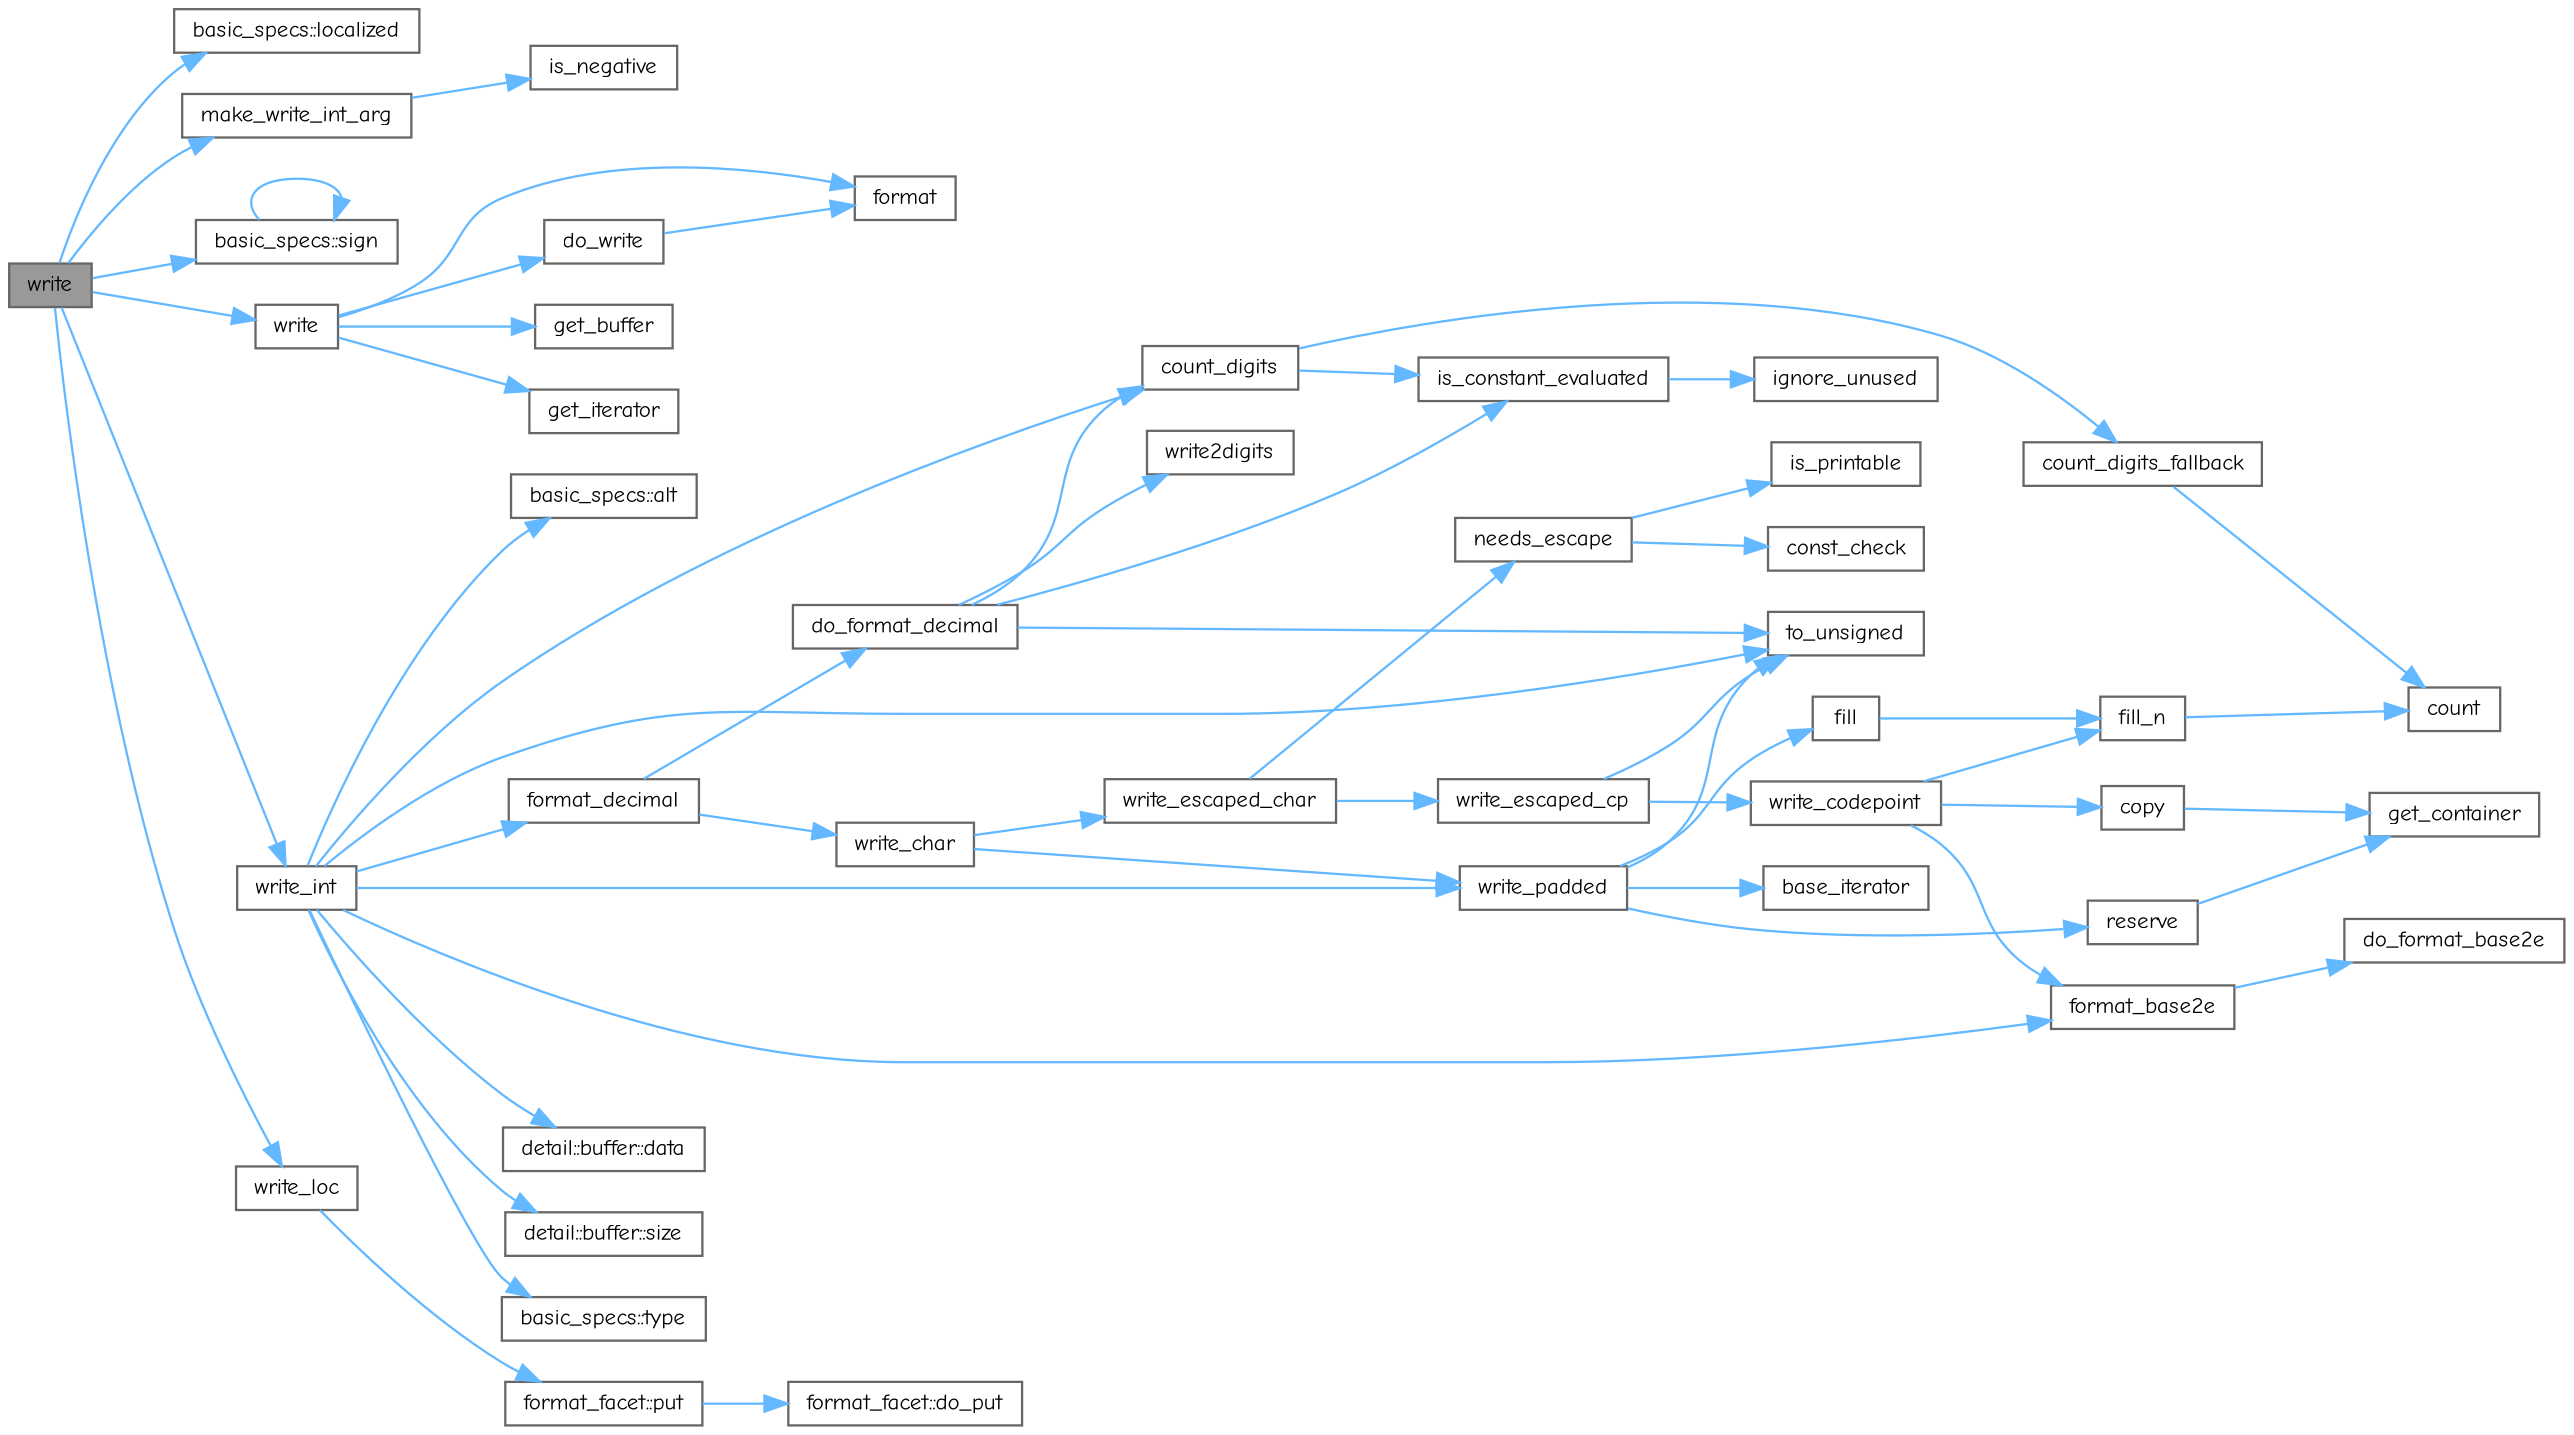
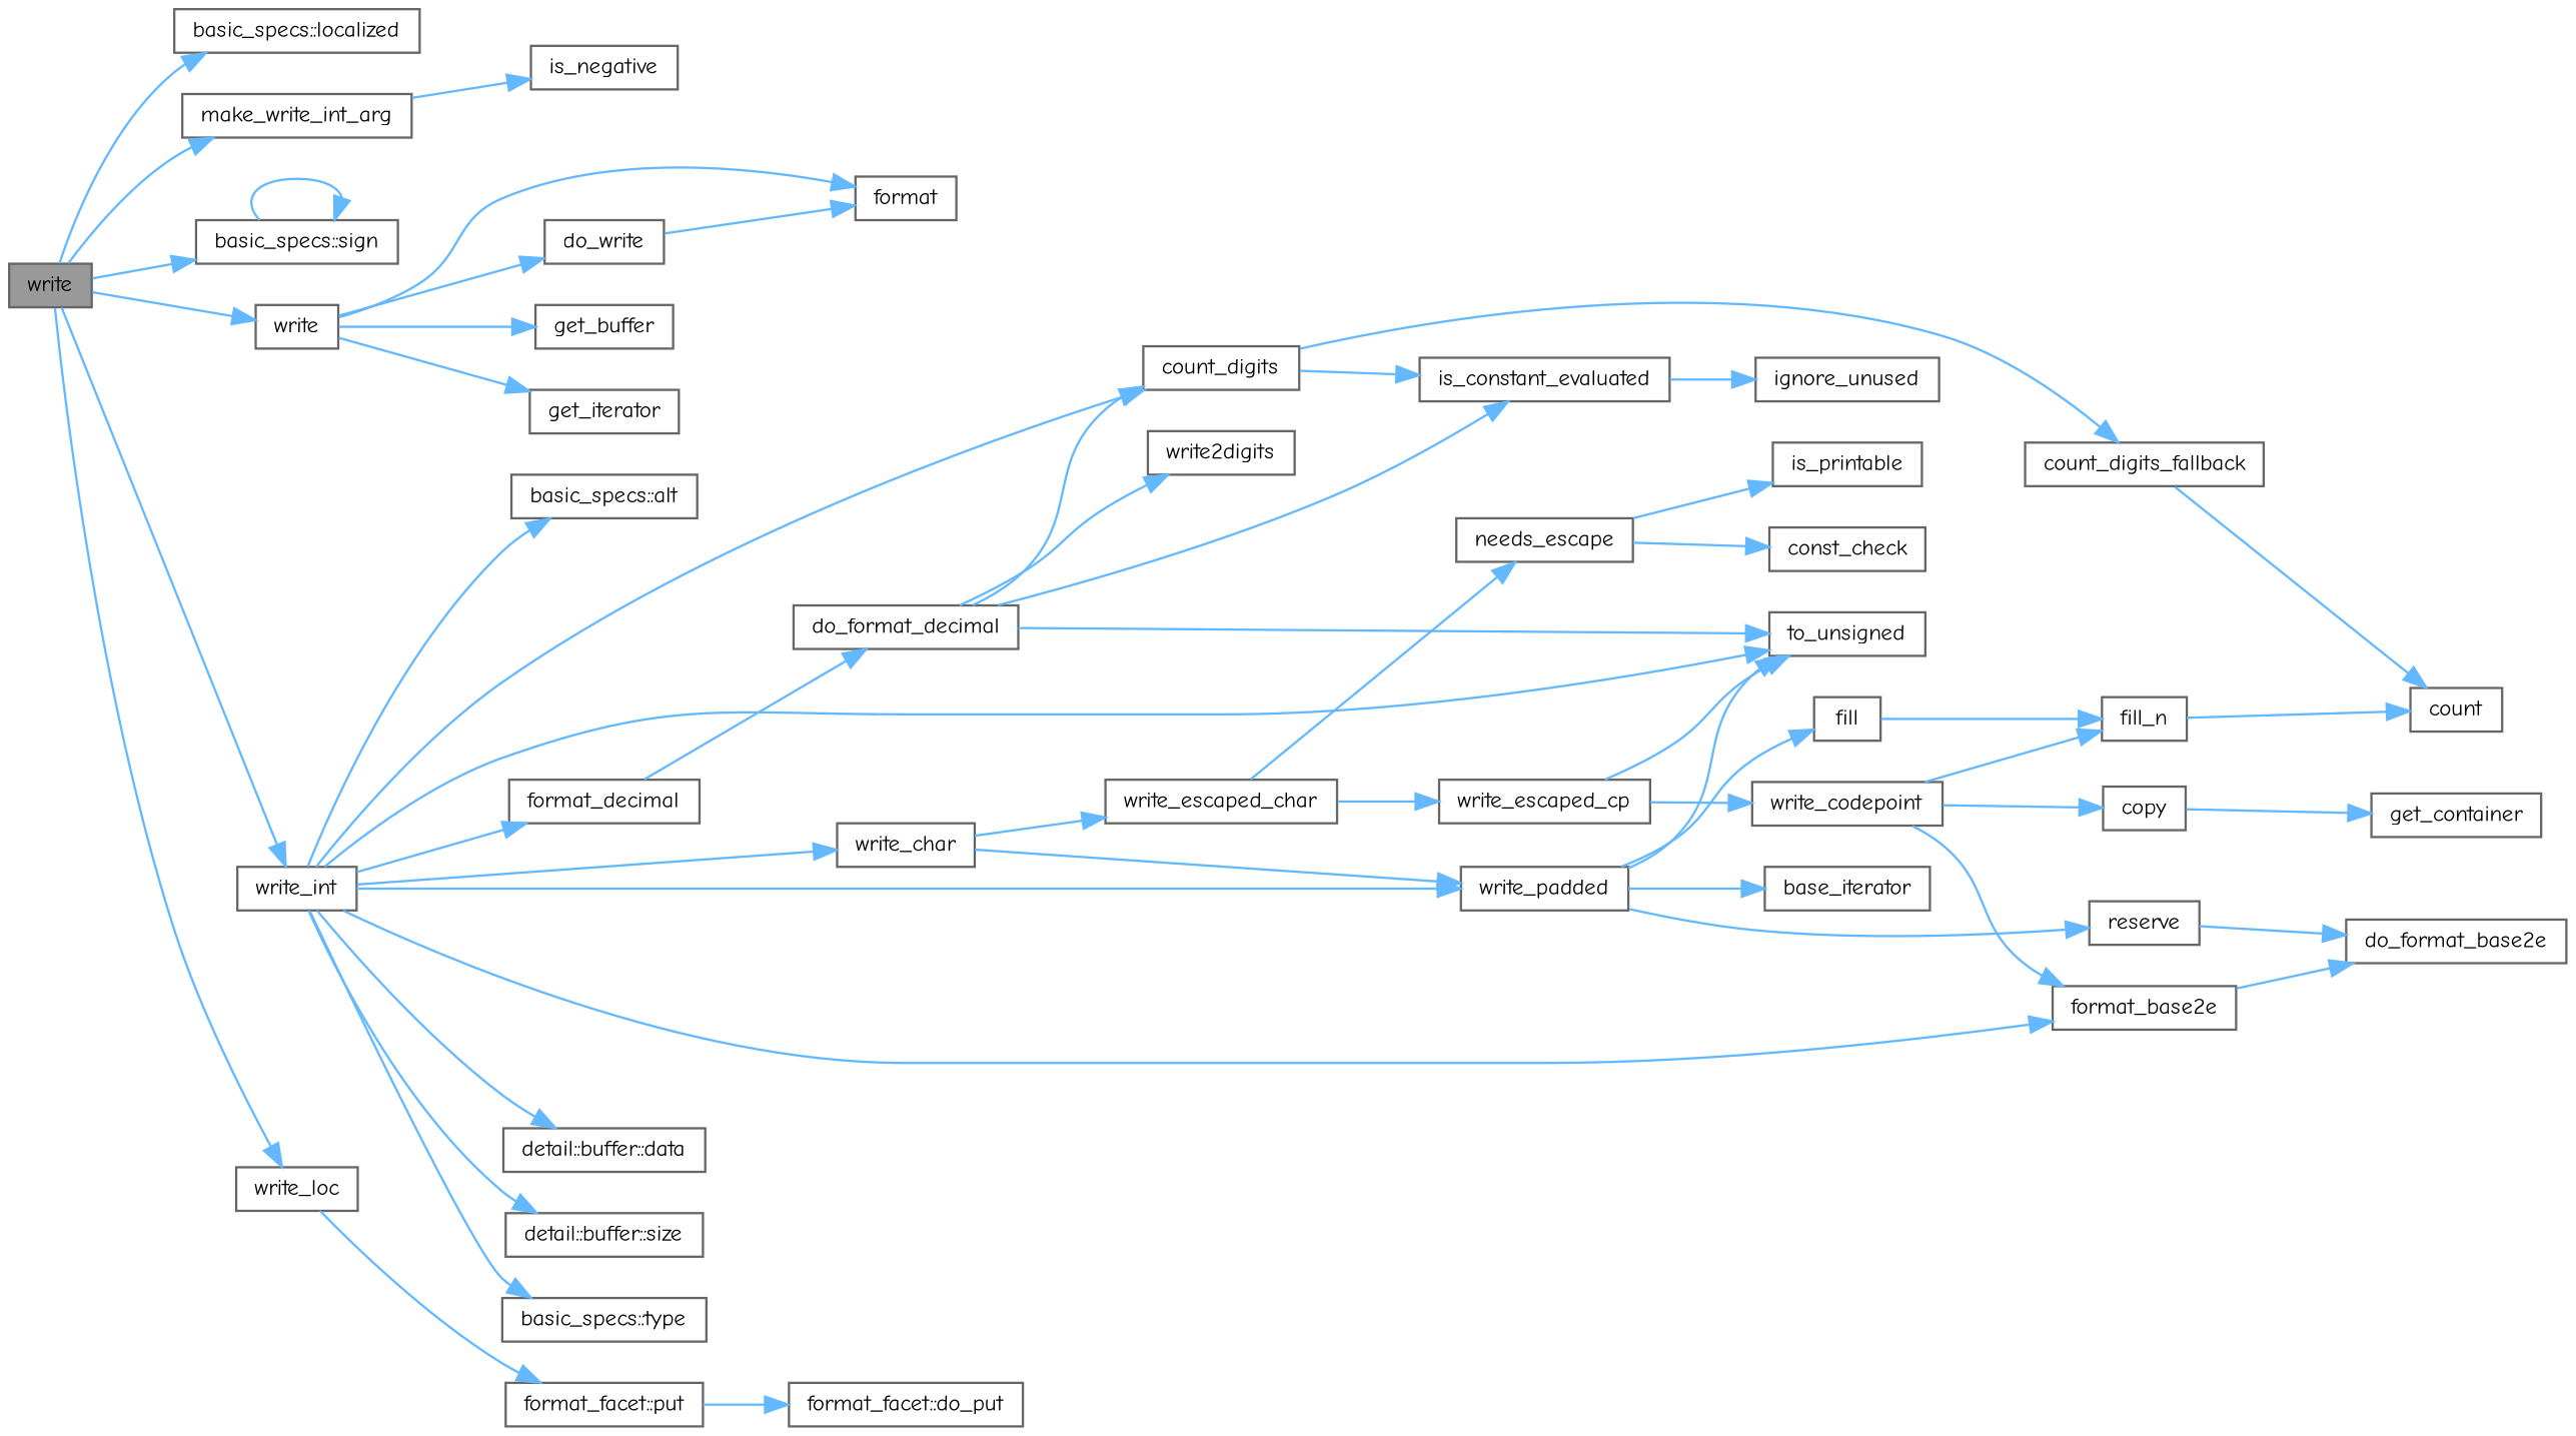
  digraph {
    fontname="Comic Neue"
    rankdir=LR
    node [color=grey40 fillcolor=white fontname="Comic Neue" fontsize=10 shape=box style=filled]
    edge [color=steelblue1 fontname="Comic Neue" fontsize=10 labelfontname=Helvetica labelfontsize=10 style=solid]
    n1 [color=gray40 fillcolor=grey60 fontcolor=black height=0.2 label=write width=0.4]
    n2 [height=0.2 label="basic_specs::localized" width=0.4]
    n3 [height=0.2 label=make_write_int_arg width=0.4]
    n4 [height=0.2 label="basic_specs::sign" width=0.4]
    n5 [height=0.2 label=write width=0.4]
    n6 [height=0.2 label=write_int width=0.4]
    n7 [height=0.2 label=write_loc width=0.4]
    n8 [height=0.2 label=is_negative width=0.4]
    n9 [height=0.2 label=do_write width=0.4]
    n10 [height=0.2 label=format width=0.4]
    n11 [height=0.2 label=get_buffer width=0.4]
    n12 [height=0.2 label=get_iterator width=0.4]
    n13 [height=0.2 label="basic_specs::alt" width=0.4]
    n14 [height=0.2 label=count_digits width=0.4]
    n15 [height=0.2 label="detail::buffer::data" width=0.4]
    n16 [height=0.2 label=format_base2e width=0.4]
    n17 [height=0.2 label=format_decimal width=0.4]
    n18 [height=0.2 label=to_unsigned width=0.4]
    n19 [height=0.2 label="detail::buffer::size" width=0.4]
    n20 [height=0.2 label="basic_specs::type" width=0.4]
    n21 [height=0.2 label=write_char width=0.4]
    n22 [height=0.2 label=write_padded width=0.4]
    n23 [height=0.2 label="format_facet::put" width=0.4]
    n24 [height=0.2 label=count_digits_fallback width=0.4]
    n25 [height=0.2 label=is_constant_evaluated width=0.4]
    n26 [height=0.2 label=do_format_base2e width=0.4]
    n27 [height=0.2 label=do_format_decimal width=0.4]
    n28 [height=0.2 label=write_escaped_char width=0.4]
    n29 [height=0.2 label=base_iterator width=0.4]
    n30 [height=0.2 label=fill width=0.4]
    n31 [height=0.2 label=reserve width=0.4]
    n32 [height=0.2 label=count width=0.4]
    n33 [height=0.2 label=ignore_unused width=0.4]
    n34 [height=0.2 label=write2digits width=0.4]
    n35 [height=0.2 label=needs_escape width=0.4]
    n36 [height=0.2 label=write_escaped_cp width=0.4]
    n37 [height=0.2 label=const_check width=0.4]
    n38 [height=0.2 label=is_printable width=0.4]
    n39 [height=0.2 label=write_codepoint width=0.4]
    n40 [height=0.2 label=copy width=0.4]
    n41 [height=0.2 label=fill_n width=0.4]
    n42 [height=0.2 label=get_container width=0.4]
    n43 [height=0.2 label="format_facet::do_put" width=0.4]
    n1 -> n2
    n1 -> n3
    n1 -> n4
    n1 -> n5
    n1 -> n6
    n1 -> n7
    n3 -> n8
    n4 -> n4
    n5 -> n9
    n5 -> n10
    n5 -> n11
    n5 -> n12
    n6 -> n13
    n6 -> n14
    n6 -> n15
    n6 -> n16
    n6 -> n17
    n6 -> n18
    n6 -> n19
    n6 -> n20
-   n17 -> n21
+   n6 -> n21
    n6 -> n22
    n7 -> n23
    n9 -> n10
    n14 -> n24
    n14 -> n25
    n16 -> n26
    n17 -> n27
    n21 -> n22
    n21 -> n28
    n22 -> n18
    n22 -> n29
    n22 -> n30
    n22 -> n31
    n23 -> n43
    n24 -> n32
    n25 -> n33
    n27 -> n14
    n27 -> n18
    n27 -> n25
    n27 -> n34
    n28 -> n35
    n28 -> n36
    n30 -> n41
-   n31 -> n42
+   n31 -> n26
    n35 -> n37
    n35 -> n38
    n36 -> n18
    n36 -> n39
    n39 -> n16
    n39 -> n40
    n39 -> n41
    n40 -> n42
    n41 -> n32
  }
